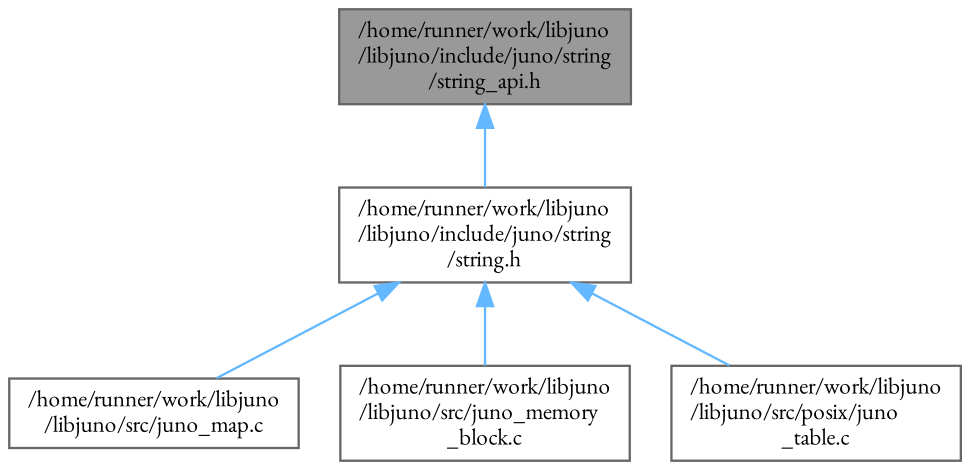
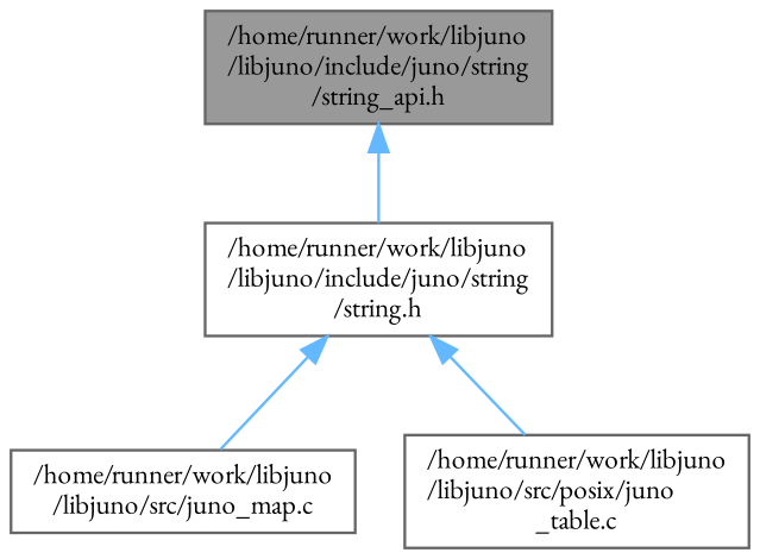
  digraph {
    fontname="EB Garamond"
    node [color=grey40 fillcolor=white fontname="EB Garamond" fontsize=10 shape=box style=filled]
    edge [color=steelblue1 dir=back fontname="EB Garamond" fontsize=10 labelfontname=Helvetica labelfontsize=10 style=solid]
    n1 [color=gray40 fillcolor=grey60 fontcolor=black height=0.2 label="/home/runner/work/libjuno\l/libjuno/include/juno/string\l/string_api.h" width=0.4]
    n2 [height=0.2 label="/home/runner/work/libjuno\l/libjuno/include/juno/string\l/string.h" width=0.4]
    n3 [height=0.2 label="/home/runner/work/libjuno\l/libjuno/src/juno_map.c" width=0.4]
-   n4 [height=0.2 label="/home/runner/work/libjuno\l/libjuno/src/juno_memory\l_block.c" width=0.4]
    n5 [height=0.2 label="/home/runner/work/libjuno\l/libjuno/src/posix/juno\l_table.c" width=0.4]
    n1 -> n2
    n2 -> n3
-   n2 -> n4
    n2 -> n5
  }
